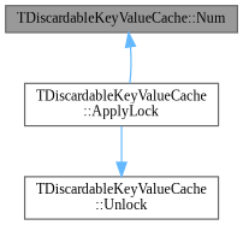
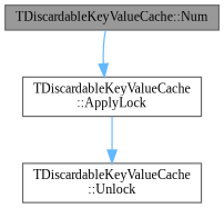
  digraph {
    fontname="Liberation Serif"
    rankdir=TB
    node [color=grey40 fillcolor=white fontname="Liberation Serif" fontsize=10 shape=box style=filled]
    edge [color=steelblue1 fontname="Liberation Serif" fontsize=10 labelfontname=Helvetica labelfontsize=10 style=solid]
    n1 [color=gray40 fillcolor=grey60 fontcolor=black height=0.2 label="TDiscardableKeyValueCache::Num" width=0.4]
    n2 [height=0.2 label="TDiscardableKeyValueCache\l::ApplyLock" width=0.4]
    n3 [height=0.2 label="TDiscardableKeyValueCache\l::Unlock" width=0.4]
-   n2 -> n1
+   n1 -> n2
    n2 -> n3
  }
